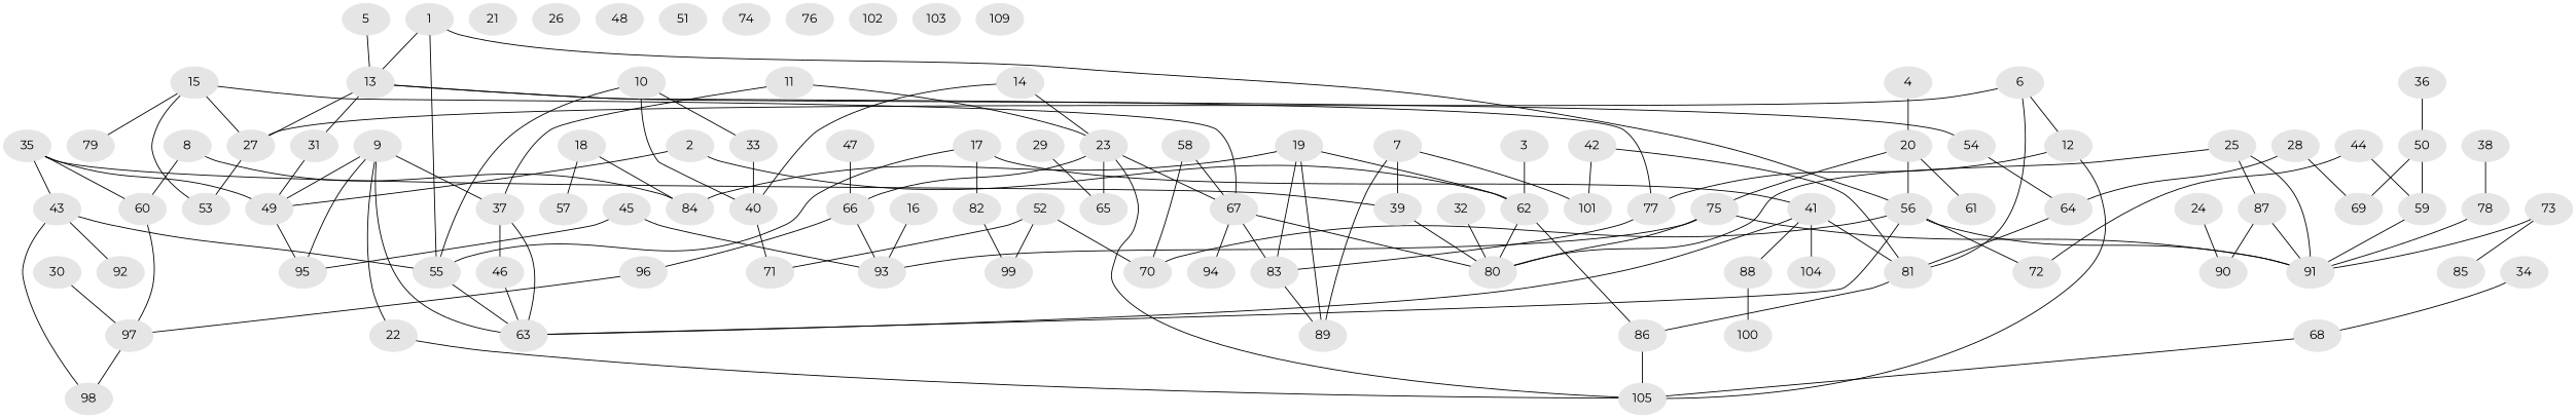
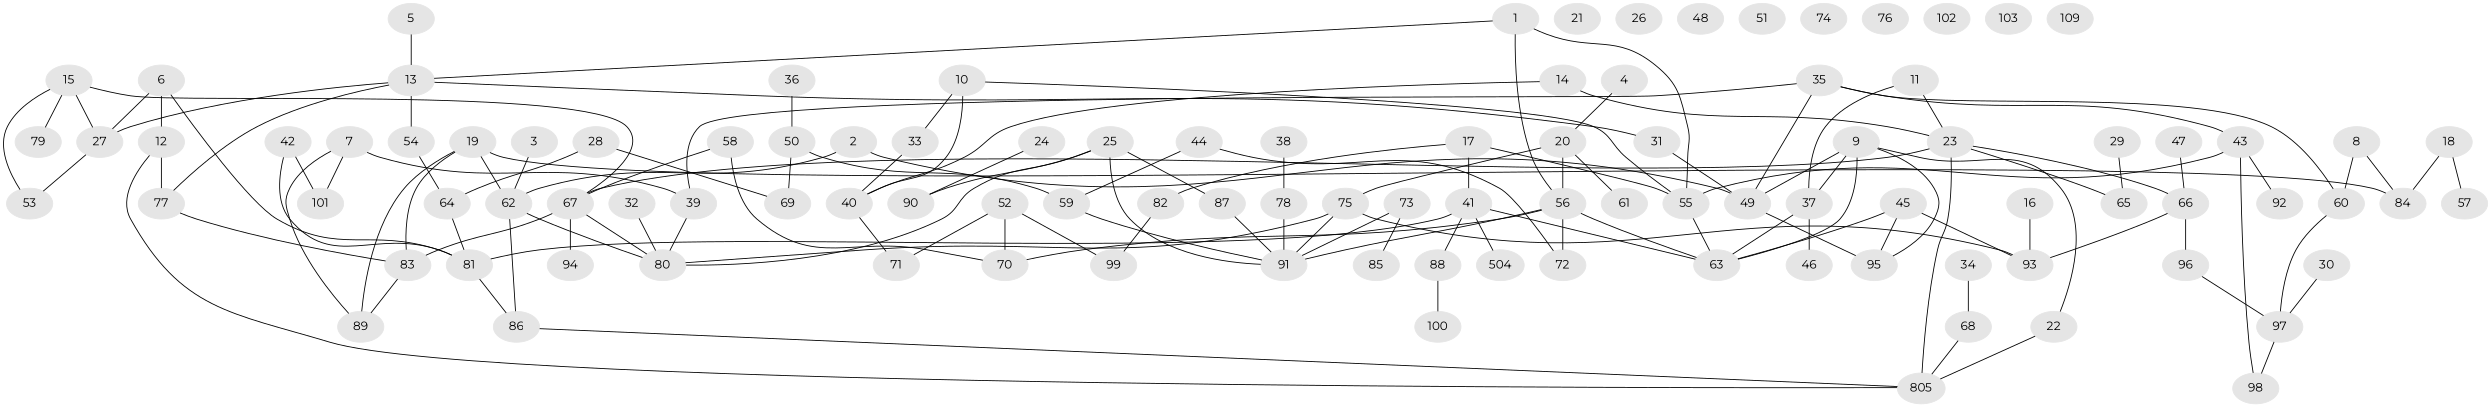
  graph {
    fontname=Montserrat
    node [color=gray90 fontname=Montserrat style=filled]
    edge [fontname=Montserrat]
    1
    13
    55
    56
    27
    77
    31
    54
    63
    91
    72
    70
    2
    49
    62
    37
    46
    95
    80
    86
    3
    4
    20
    61
    75
    5
    6
    12
    81
-   105
+   105 [label=805]
    53
    7
    39
    89
    101
    8
    60
    84
    97
    9
    22
    10
    33
    40
    71
    11
    23
    67
    65
    66
    83
    64
    14
    15
    79
    94
    16
    93
    17
    41
    82
    88
-   104
+   104 [label=504]
    99
    18
    57
    19
    21
    96
    24
    90
    25
    87
    26
    28
    69
    29
    30
    32
    34
    68
    35
    43
    92
    98
    36
    50
    59
    38
    78
    100
    42
    44
    45
    47
    48
    51
    52
    58
    73
    85
    74
    76
    102
    103
    n106 [label=109]
    1 -- 13
    1 -- 55
    1 -- 56
    13 -- 27
    13 -- 77
    13 -- 31
    13 -- 54
    55 -- 63
    56 -- 63
    56 -- 91
    56 -- 72
    56 -- 70
    27 -- 53
    77 -- 83
    31 -- 49
    54 -- 64
    2 -- 49
    2 -- 62
    49 -- 95
    62 -- 80
    62 -- 86
    37 -- 63
    37 -- 46
-   46 -- 63
+   45 -- 63
    86 -- 105
    3 -- 62
    4 -- 20
    20 -- 56
    20 -- 61
    20 -- 75
    75 -- 91
    75 -- 80
    75 -- 93
    5 -- 13
    6 -- 27
    6 -- 12
    6 -- 81
    12 -- 77
    12 -- 105
    81 -- 86
    7 -- 39
    7 -- 89
    7 -- 101
    39 -- 80
    8 -- 60
    8 -- 84
    60 -- 97
    97 -- 98
    9 -- 63
    9 -- 49
    9 -- 37
    9 -- 95
    9 -- 22
    22 -- 105
    10 -- 55
    10 -- 33
    10 -- 40
    33 -- 40
    40 -- 71
    11 -- 37
    11 -- 23
    23 -- 105
    23 -- 67
    23 -- 65
    23 -- 66
    67 -- 80
    67 -- 83
    67 -- 94
    66 -- 93
    66 -- 96
    83 -- 89
    64 -- 81
    14 -- 40
    14 -- 23
    15 -- 27
    15 -- 53
    15 -- 67
    15 -- 79
    16 -- 93
    17 -- 55
    17 -- 41
    17 -- 82
    41 -- 63
    41 -- 81
    41 -- 88
    41 -- 104
    82 -- 99
    88 -- 100
    18 -- 84
    18 -- 57
    19 -- 62
    19 -- 89
    19 -- 84
    19 -- 83
    96 -- 97
    24 -- 90
    25 -- 91
    25 -- 80
    25 -- 87
    87 -- 91
-   87 -- 90
+   25 -- 90
    28 -- 64
    28 -- 69
    29 -- 65
    30 -- 97
    32 -- 80
    34 -- 68
    68 -- 105
    35 -- 49
    35 -- 39
    35 -- 60
    35 -- 43
    43 -- 55
    43 -- 92
    43 -- 98
    36 -- 50
    50 -- 69
    50 -- 59
    59 -- 91
    38 -- 78
    78 -- 91
    42 -- 81
    42 -- 101
    44 -- 72
    44 -- 59
    45 -- 95
    45 -- 93
    47 -- 66
    52 -- 70
    52 -- 71
    52 -- 99
    58 -- 70
    58 -- 67
    73 -- 91
    73 -- 85
  }
